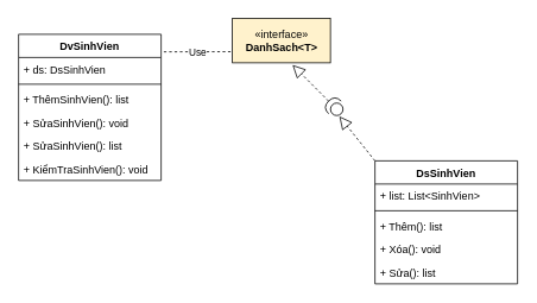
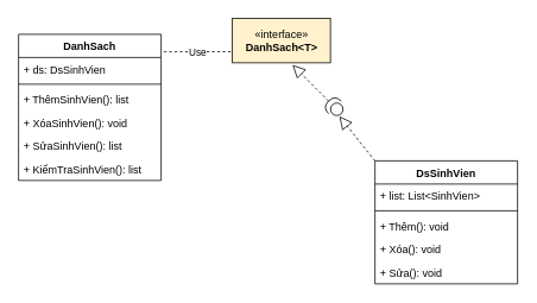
  <mxCell id="0" />
  <mxCell id="1" parent="0" />
  <mxCell id="2" value="DsSinhVien" style="swimlane;fontStyle=1;align=center;verticalAlign=top;childLayout=stackLayout;horizontal=1;startSize=26;horizontalStack=0;resizeParent=1;resizeParentMax=0;resizeLast=0;collapsible=1;marginBottom=0;fillColor=#FFFFFF;" vertex="1" parent="1"><mxGeometry x="420" y="180" width="160" height="138" as="geometry" /></mxCell>
  <mxCell id="3" value="+ list: List&lt;SinhVien&gt;" style="text;strokeColor=none;fillColor=none;align=left;verticalAlign=top;spacingLeft=4;spacingRight=4;overflow=hidden;rotatable=0;points=[[0,0.5],[1,0.5]];portConstraint=eastwest;" vertex="1" parent="2"><mxGeometry y="26" width="160" height="26" as="geometry" /></mxCell>
  <mxCell id="4" value="" style="line;strokeWidth=1;fillColor=none;align=left;verticalAlign=middle;spacingTop=-1;spacingLeft=3;spacingRight=3;rotatable=0;labelPosition=right;points=[];portConstraint=eastwest;strokeColor=inherit;" vertex="1" parent="2"><mxGeometry y="52" width="160" height="8" as="geometry" /></mxCell>
- <mxCell id="5" value="+ Thêm(): list" style="text;strokeColor=none;fillColor=none;align=left;verticalAlign=top;spacingLeft=4;spacingRight=4;overflow=hidden;rotatable=0;points=[[0,0.5],[1,0.5]];portConstraint=eastwest;" vertex="1" parent="2"><mxGeometry y="60" width="160" height="26" as="geometry" /></mxCell>
+ <mxCell id="5" value="+ Thêm(): void" style="text;strokeColor=none;fillColor=none;align=left;verticalAlign=top;spacingLeft=4;spacingRight=4;overflow=hidden;rotatable=0;points=[[0,0.5],[1,0.5]];portConstraint=eastwest;" vertex="1" parent="2"><mxGeometry y="60" width="160" height="26" as="geometry" /></mxCell>
  <mxCell id="6" value="+ Xóa(): void" style="text;strokeColor=none;fillColor=none;align=left;verticalAlign=top;spacingLeft=4;spacingRight=4;overflow=hidden;rotatable=0;points=[[0,0.5],[1,0.5]];portConstraint=eastwest;" vertex="1" parent="2"><mxGeometry y="86" width="160" height="26" as="geometry" /></mxCell>
- <mxCell id="7" value="+ Sửa(): list" style="text;strokeColor=none;fillColor=none;align=left;verticalAlign=top;spacingLeft=4;spacingRight=4;overflow=hidden;rotatable=0;points=[[0,0.5],[1,0.5]];portConstraint=eastwest;" vertex="1" parent="2"><mxGeometry y="112" width="160" height="26" as="geometry" /></mxCell>
- <mxCell id="8" value="DvSinhVien" style="swimlane;fontStyle=1;align=center;verticalAlign=top;childLayout=stackLayout;horizontal=1;startSize=26;horizontalStack=0;resizeParent=1;resizeParentMax=0;resizeLast=0;collapsible=1;marginBottom=0;fillColor=#FFFFFF;" vertex="1" parent="1"><mxGeometry x="20" y="38" width="160" height="164" as="geometry" /></mxCell>
+ <mxCell id="7" value="+ Sửa(): void" style="text;strokeColor=none;fillColor=none;align=left;verticalAlign=top;spacingLeft=4;spacingRight=4;overflow=hidden;rotatable=0;points=[[0,0.5],[1,0.5]];portConstraint=eastwest;" vertex="1" parent="2"><mxGeometry y="112" width="160" height="26" as="geometry" /></mxCell>
+ <mxCell id="8" value="DanhSach" style="swimlane;fontStyle=1;align=center;verticalAlign=top;childLayout=stackLayout;horizontal=1;startSize=26;horizontalStack=0;resizeParent=1;resizeParentMax=0;resizeLast=0;collapsible=1;marginBottom=0;fillColor=#FFFFFF;" vertex="1" parent="1"><mxGeometry x="20" y="38" width="160" height="164" as="geometry" /></mxCell>
  <mxCell id="9" value="+ ds: DsSinhVien" style="text;strokeColor=none;fillColor=none;align=left;verticalAlign=top;spacingLeft=4;spacingRight=4;overflow=hidden;rotatable=0;points=[[0,0.5],[1,0.5]];portConstraint=eastwest;" vertex="1" parent="8"><mxGeometry y="26" width="160" height="26" as="geometry" /></mxCell>
  <mxCell id="10" value="" style="line;strokeWidth=1;fillColor=none;align=left;verticalAlign=middle;spacingTop=-1;spacingLeft=3;spacingRight=3;rotatable=0;labelPosition=right;points=[];portConstraint=eastwest;strokeColor=inherit;" vertex="1" parent="8"><mxGeometry y="52" width="160" height="8" as="geometry" /></mxCell>
  <mxCell id="11" value="+ ThêmSinhVien(): list" style="text;strokeColor=none;fillColor=none;align=left;verticalAlign=top;spacingLeft=4;spacingRight=4;overflow=hidden;rotatable=0;points=[[0,0.5],[1,0.5]];portConstraint=eastwest;" vertex="1" parent="8"><mxGeometry y="60" width="160" height="26" as="geometry" /></mxCell>
- <mxCell id="12" value="+ SửaSinhVien(): void" style="text;strokeColor=none;fillColor=none;align=left;verticalAlign=top;spacingLeft=4;spacingRight=4;overflow=hidden;rotatable=0;points=[[0,0.5],[1,0.5]];portConstraint=eastwest;" vertex="1" parent="8"><mxGeometry y="86" width="160" height="26" as="geometry" /></mxCell>
+ <mxCell id="12" value="+ XóaSinhVien(): void" style="text;strokeColor=none;fillColor=none;align=left;verticalAlign=top;spacingLeft=4;spacingRight=4;overflow=hidden;rotatable=0;points=[[0,0.5],[1,0.5]];portConstraint=eastwest;" vertex="1" parent="8"><mxGeometry y="86" width="160" height="26" as="geometry" /></mxCell>
  <mxCell id="13" value="+ SửaSinhVien(): list" style="text;strokeColor=none;fillColor=none;align=left;verticalAlign=top;spacingLeft=4;spacingRight=4;overflow=hidden;rotatable=0;points=[[0,0.5],[1,0.5]];portConstraint=eastwest;" vertex="1" parent="8"><mxGeometry y="112" width="160" height="26" as="geometry" /></mxCell>
- <mxCell id="14" value="+ KiểmTraSinhVien(): void" style="text;strokeColor=none;fillColor=none;align=left;verticalAlign=top;spacingLeft=4;spacingRight=4;overflow=hidden;rotatable=0;points=[[0,0.5],[1,0.5]];portConstraint=eastwest;" vertex="1" parent="8"><mxGeometry y="138" width="160" height="26" as="geometry" /></mxCell>
+ <mxCell id="14" value="+ KiểmTraSinhVien(): list" style="text;strokeColor=none;fillColor=none;align=left;verticalAlign=top;spacingLeft=4;spacingRight=4;overflow=hidden;rotatable=0;points=[[0,0.5],[1,0.5]];portConstraint=eastwest;" vertex="1" parent="8"><mxGeometry y="138" width="160" height="26" as="geometry" /></mxCell>
  <mxCell id="15" value="Use" style="endArrow=none;endSize=12;dashed=1;html=1;entryX=0;entryY=0.75;entryDx=0;entryDy=0;exitX=1.019;exitY=0.12;exitDx=0;exitDy=0;exitPerimeter=0;" edge="1" parent="1" source="8" target="16"><mxGeometry width="160" relative="1" as="geometry"><mxPoint x="210" y="95" as="sourcePoint" /><mxPoint x="380" y="95" as="targetPoint" /></mxGeometry></mxCell>
  <mxCell id="16" value="«interface»&lt;br&gt;&lt;b&gt;DanhSach&amp;lt;T&amp;gt;&lt;/b&gt;" style="html=1;fillColor=#fff2cc;" vertex="1" parent="1"><mxGeometry x="260" y="20" width="110" height="50" as="geometry" /></mxCell>
  <mxCell id="17" value="" style="shape=providedRequiredInterface;html=1;verticalLabelPosition=bottom;sketch=0;fillColor=#FFFFFF;rotation=-135;" vertex="1" parent="1"><mxGeometry x="365" y="110" width="20" height="20" as="geometry" /></mxCell>
  <mxCell id="18" value="" style="endArrow=block;dashed=1;endFill=0;endSize=12;html=1;entryX=0.613;entryY=1.047;entryDx=0;entryDy=0;entryPerimeter=0;exitX=1;exitY=0.5;exitDx=0;exitDy=0;exitPerimeter=0;" edge="1" parent="1" source="17" target="16"><mxGeometry width="160" relative="1" as="geometry"><mxPoint x="160" y="160" as="sourcePoint" /><mxPoint x="320" y="160" as="targetPoint" /></mxGeometry></mxCell>
  <mxCell id="19" value="" style="endArrow=block;dashed=1;endFill=0;endSize=12;html=1;exitX=0;exitY=0;exitDx=0;exitDy=0;" edge="1" parent="1" source="2"><mxGeometry width="160" relative="1" as="geometry"><mxPoint x="377.929" y="122.929" as="sourcePoint" /><mxPoint x="380" y="130" as="targetPoint" /></mxGeometry></mxCell>
